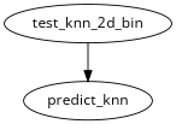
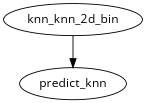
  digraph {
    fontname="Open Sans"
    node [fontname="Open Sans"]
-   test_knn_2d_bin
+   test_knn_2d_bin [label=knn_knn_2d_bin]
    predict_knn
    test_knn_2d_bin -> predict_knn [fontname="Open Sans"]
  }
